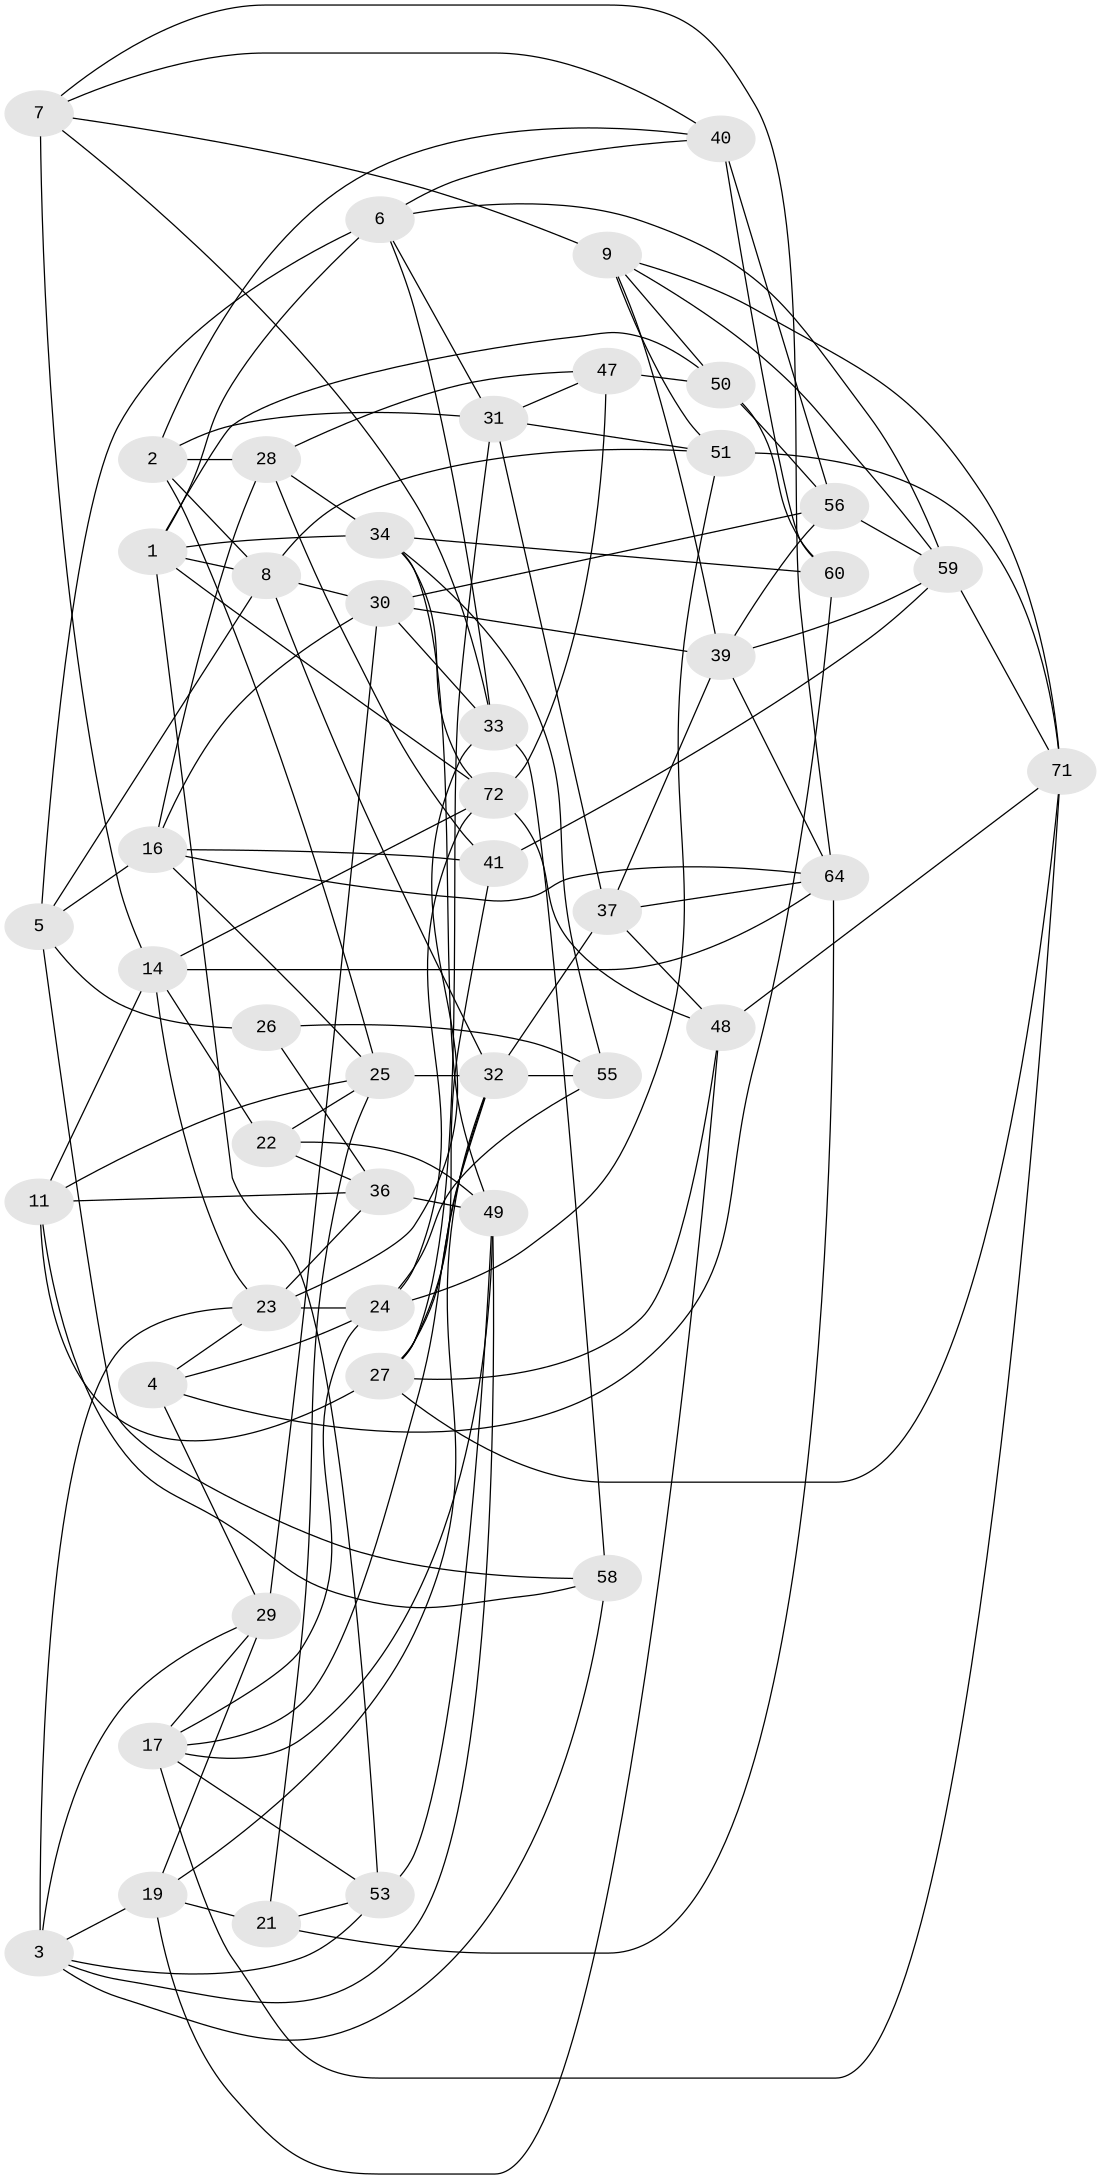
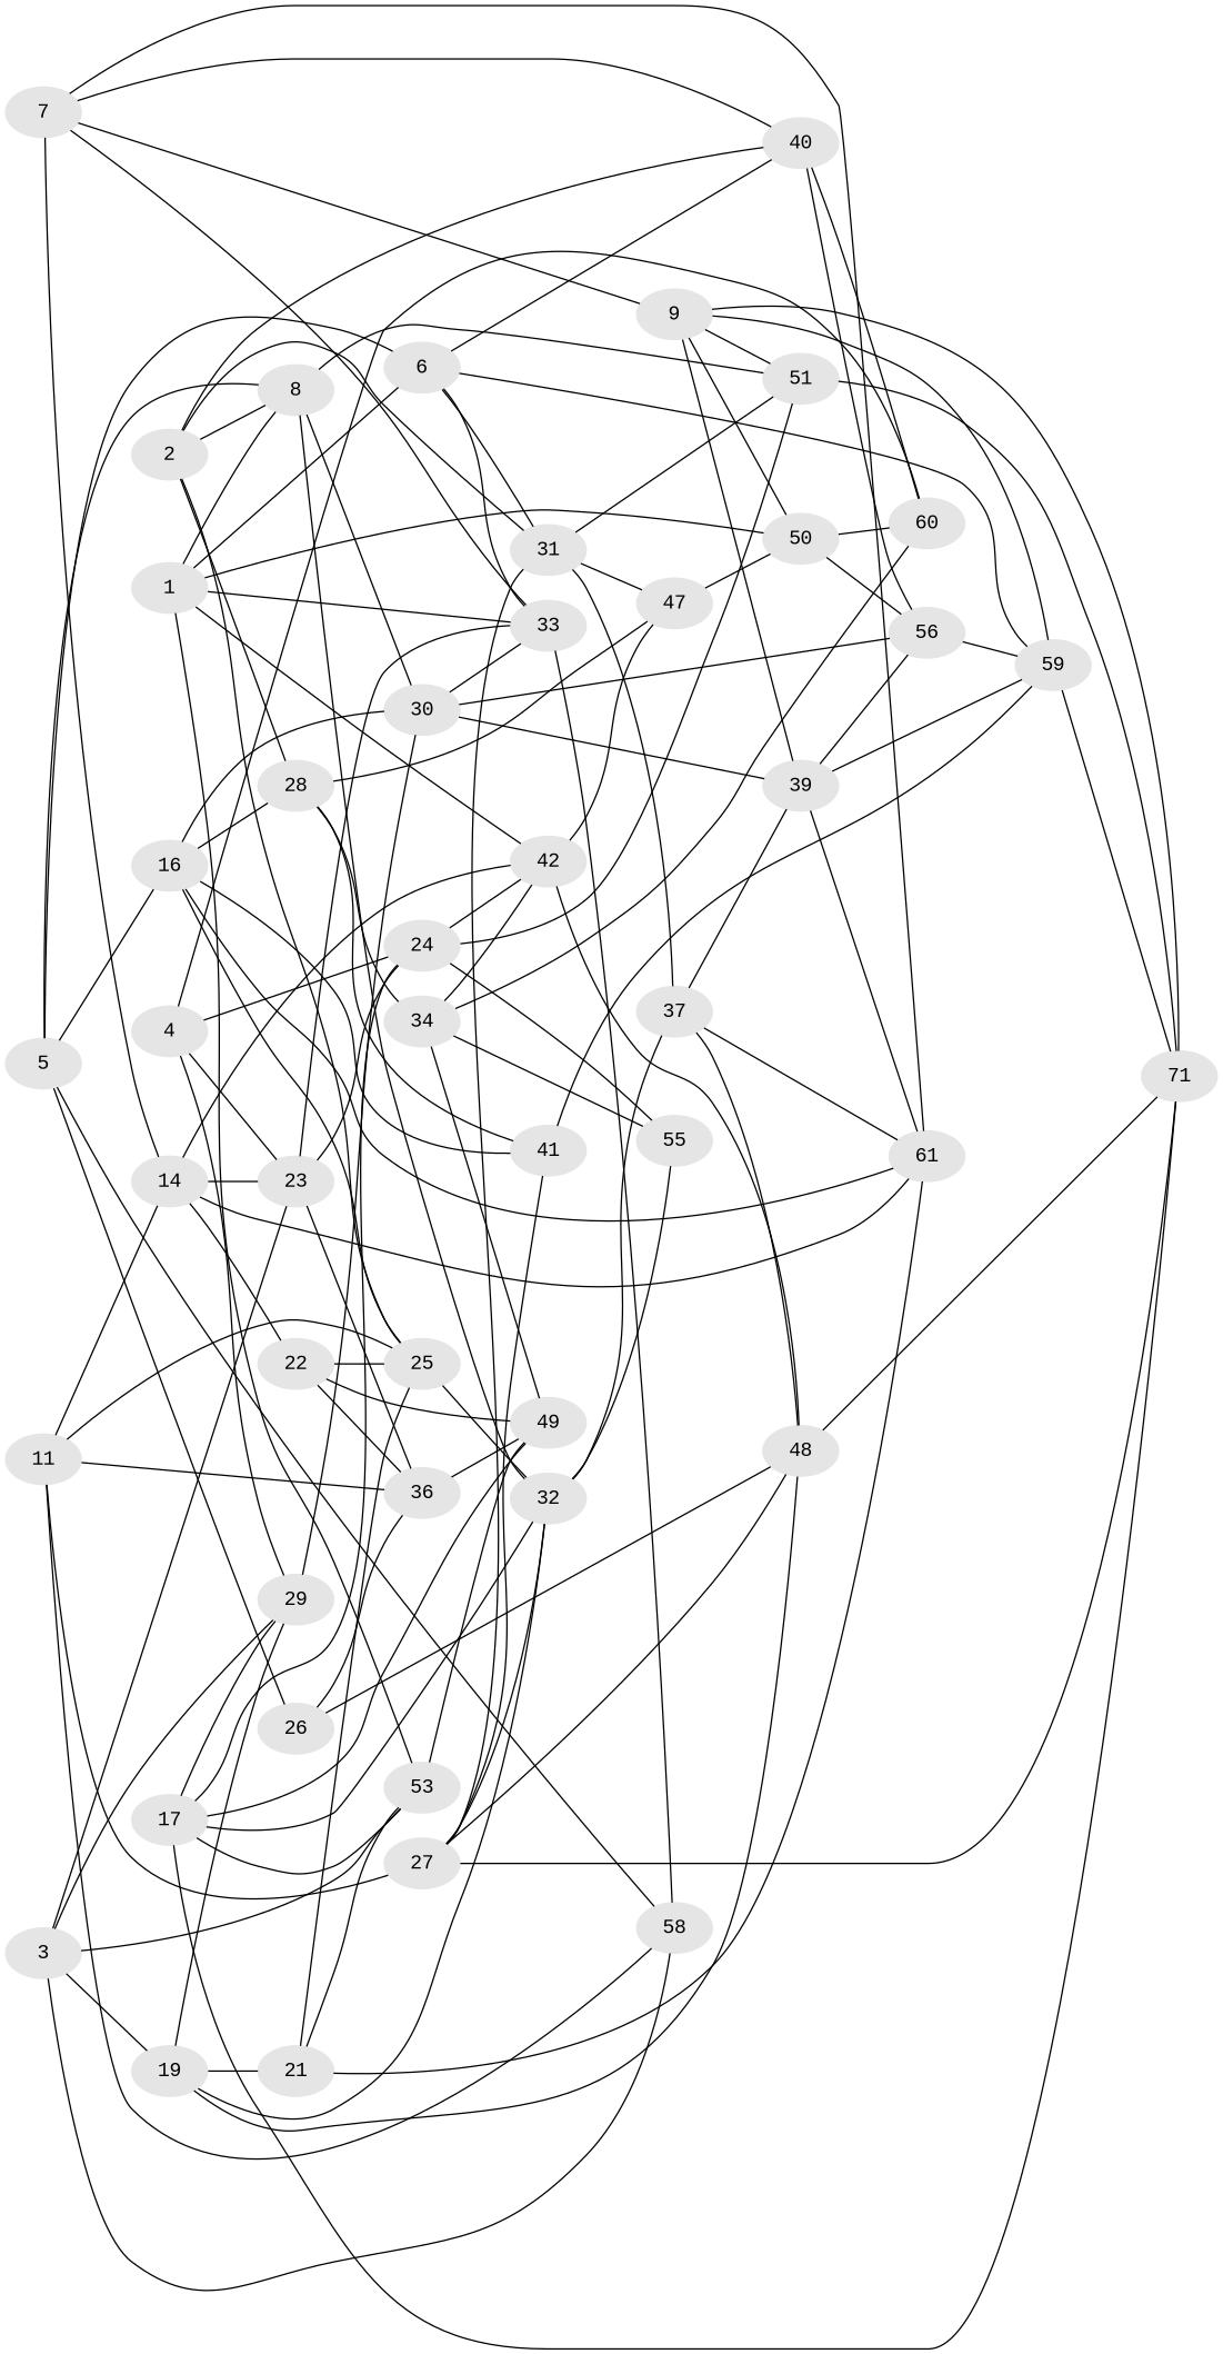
  graph {
    fontname="Liberation Mono"
    rankdir=LR
    node [color=gray90 fontname="Liberation Mono" style=filled]
    edge [fontname="Liberation Mono"]
    1 [super="+12"]
    6 [super="+69"]
    8 [super="+13"]
    34 [super="+73"]
-   42 [super="+80" label=72]
+   42 [super="+80"]
    50 [super="+75"]
    53
    31 [super="+46"]
    40 [super="+52"]
    33 [super="+48"]
    59 [super="+67"]
    30 [super="+35"]
    32 [super="+70"]
    51
    49 [super="+66"]
    60
    55
    47
    n19 [label=48 super="+54"]
    56 [super="+61"]
    2 [super="+38"]
    25 [super="+65"]
    28
    41
    37 [super="+57"]
    3 [super="+20"]
    19 [super="+62"]
    23 [super="+83"]
    29 [super="+63"]
    58 [super="+77"]
    21
    24 [super="+78"]
    36 [super="+45"]
    4
    5 [super="+18"]
    16 [super="+82"]
    26
-   64 [super="+74"]
+   64 [super="+74" label=61]
    71 [super="+81"]
    7 [super="+43"]
    9 [super="+10"]
    14 [super="+15"]
    39 [super="+79"]
    22
    11 [super="+76"]
    27 [super="+72"]
    17 [super="+68"]
    1 -- 6
    1 -- 8
-   1 -- 34
+   1 -- 33
    1 -- 42
    1 -- 50
    1 -- 53
    6 -- 31
    6 -- 40
    6 -- 33
    6 -- 59
    8 -- 30
    8 -- 32
    8 -- 51
    34 -- 42
    34 -- 49
    34 -- 60
    34 -- 55
    42 -- 47
    42 -- n19
    50 -- 60
    50 -- 56
    53 -- 49
    31 -- 51
    31 -- 47
    31 -- 37
    40 -- 60
    40 -- 56 [weight=2]
    33 -- 58 [weight=2]
    59 -- 71
    30 -- 33
    30 -- 56
    30 -- 39
    32 -- 55
    32 -- 37
    51 -- 71
    47 -- 50
    n19 -- 71
    56 -- 59
    2 -- 8
    2 -- 31
    2 -- 40
    2 -- 25
    2 -- 28
    25 -- 32
    28 -- 34
    28 -- 47
    28 -- 41
    41 -- 59
    37 -- n19
    37 -- 64
    37 -- 39
    3 -- 53
-   3 -- 49
    3 -- 19
    3 -- 23
    3 -- 29
    3 -- 58
    19 -- 32
    19 -- n19
    19 -- 29 [weight=2]
    19 -- 21
    23 -- 33
    23 -- 24
    23 -- 36
    29 -- 30
    21 -- 53
    21 -- 25
    21 -- 64
    24 -- 42
    24 -- 51
    24 -- 55
    36 -- 49
    4 -- 60
    4 -- 23
    4 -- 29
    4 -- 24
    5 -- 6
    5 -- 8
    5 -- 58 [weight=2]
    5 -- 16
    5 -- 26
    16 -- 30
    16 -- 25
    16 -- 28
    16 -- 41
    16 -- 64
-   26 -- 55
+   26 -- n19
    26 -- 36
    7 -- 40
    7 -- 33
    7 -- 64
    7 -- 9
    7 -- 14
    9 -- 50
    9 -- 59
    9 -- 51
    9 -- 71
    9 -- 39
    14 -- 42
    14 -- 23
    14 -- 64
    14 -- 22
    39 -- 59
    39 -- 56
    39 -- 64
    22 -- 49
    22 -- 25
    22 -- 36
    11 -- 25
    11 -- 58
    11 -- 36 [weight=2]
    11 -- 14
    11 -- 27
    27 -- 31
    27 -- 32
    27 -- n19
    27 -- 41
    27 -- 71
    17 -- 53
    17 -- 32
    17 -- 49
    17 -- 29
    17 -- 24
    17 -- 71
  }
